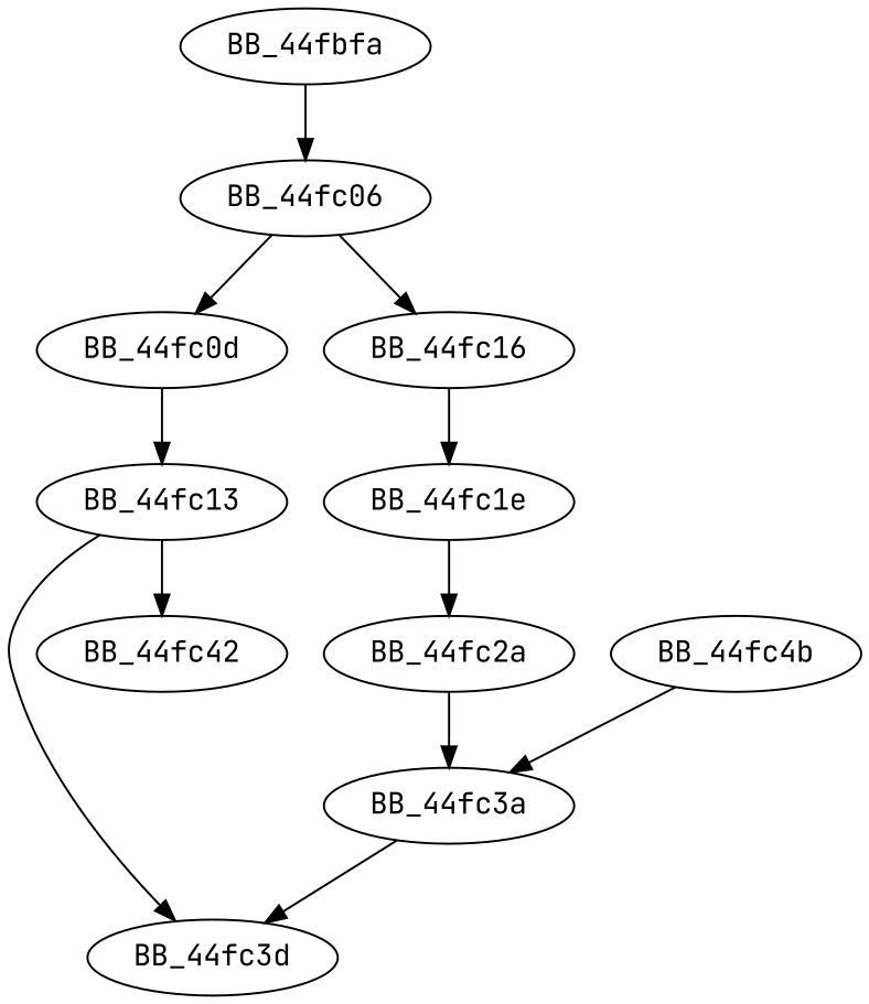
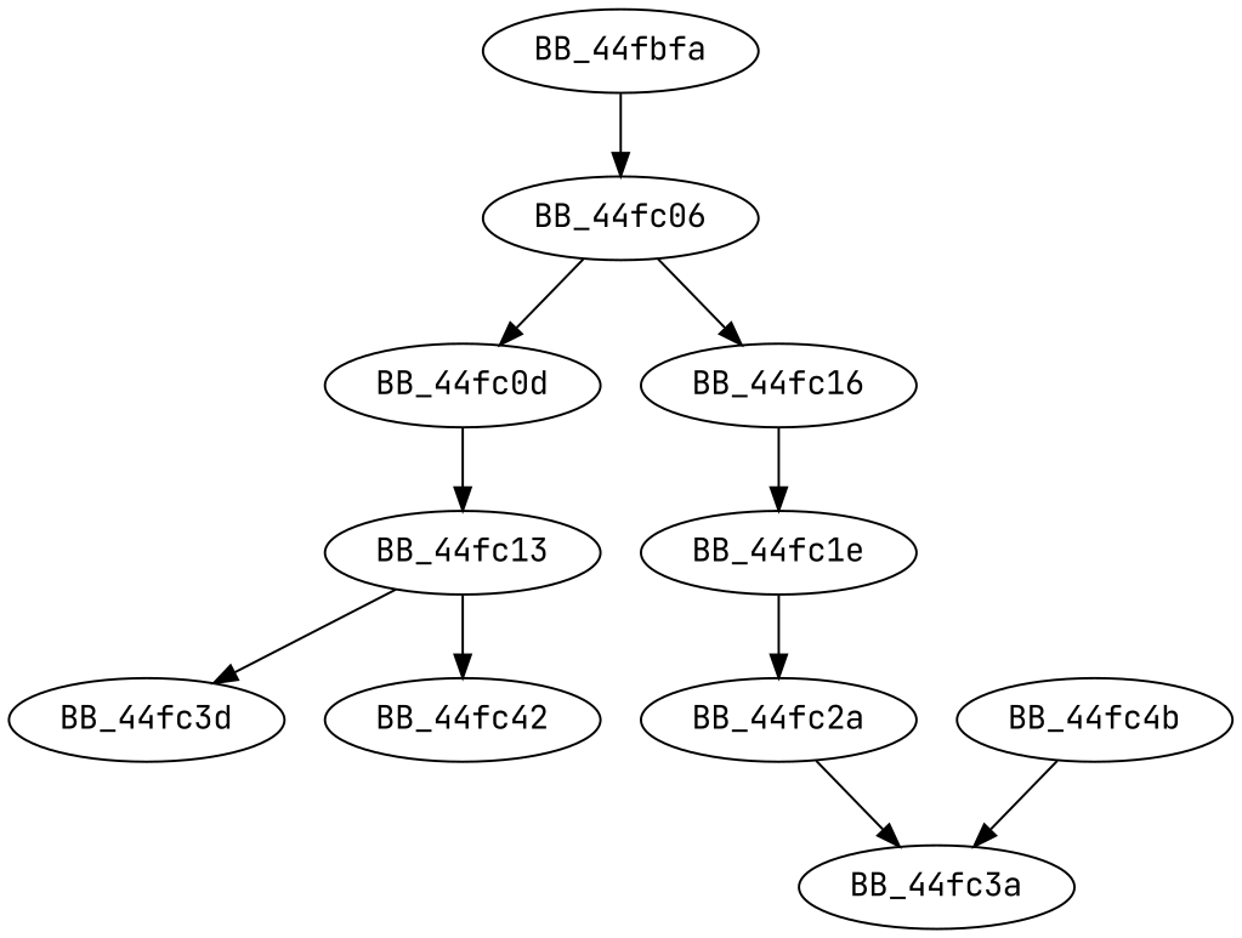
  digraph {
    fontname="JetBrains Mono"
    node [fontname="JetBrains Mono"]
    edge [fontname="JetBrains Mono"]
    BB_44fbfa
    BB_44fc06
    BB_44fc0d
    BB_44fc16
    BB_44fc13
    BB_44fc1e
    BB_44fc3d
    BB_44fc42
    BB_44fc2a
    BB_44fc3a
    BB_44fc4b
    BB_44fbfa -> BB_44fc06
    BB_44fc06 -> BB_44fc0d
    BB_44fc06 -> BB_44fc16
    BB_44fc0d -> BB_44fc13
    BB_44fc16 -> BB_44fc1e
    BB_44fc13 -> BB_44fc3d
    BB_44fc13 -> BB_44fc42
    BB_44fc1e -> BB_44fc2a
    BB_44fc2a -> BB_44fc3a
-   BB_44fc3a -> BB_44fc3d
    BB_44fc4b -> BB_44fc3a
  }
